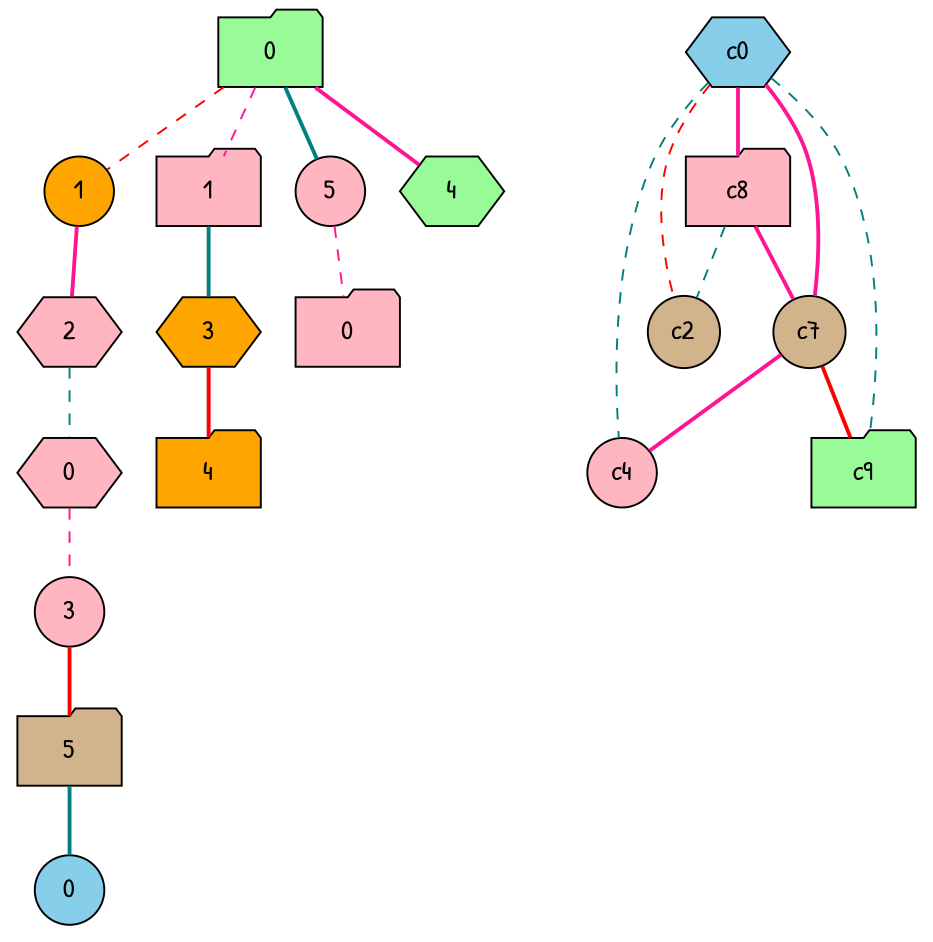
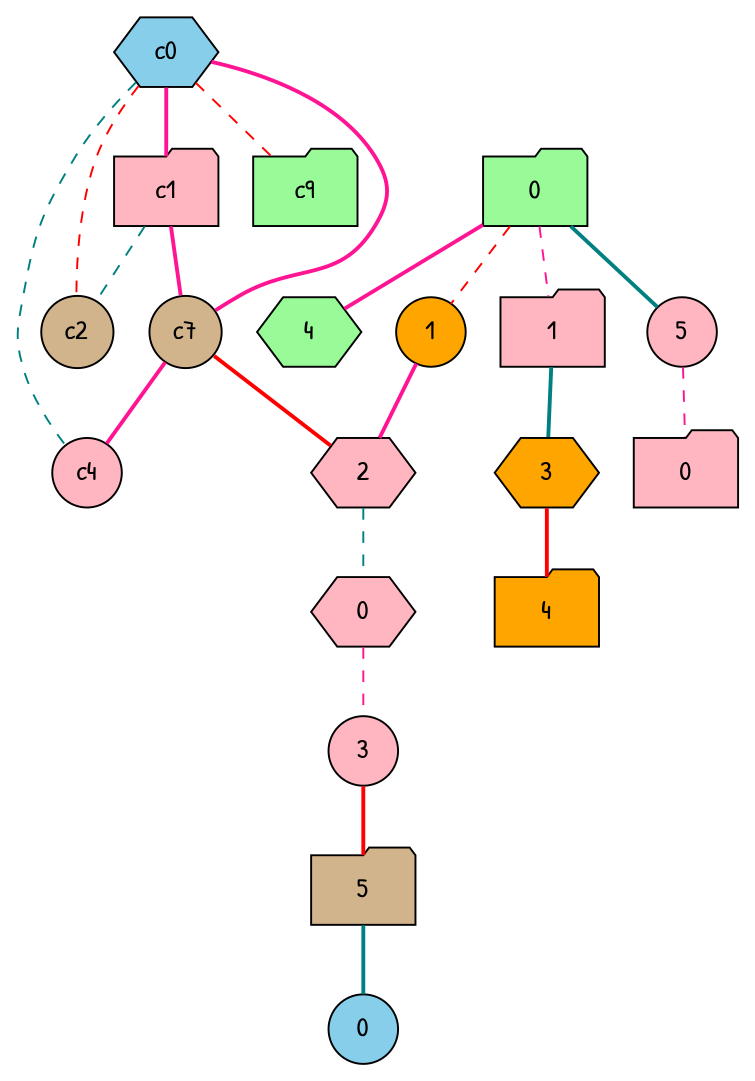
  graph {
    fontname="Patrick Hand"
    node [fillcolor=lightpink fontname="Patrick Hand" shape=folder style=filled]
    edge [color=deeppink fontname="Patrick Hand" style=bold]
    n1 [fillcolor=palegreen label=0]
    n2 [fillcolor=orange label=1 shape=circle]
    n3 [label=1]
    n4 [label=5 shape=circle]
    n5 [fillcolor=palegreen label=4 shape=hexagon]
    n6 [label=2 shape=hexagon]
    n7 [fillcolor=orange label=3 shape=hexagon]
    n8 [label=0]
    n9 [label=0 shape=hexagon]
    n10 [label=3 shape=circle]
    n11 [fillcolor=tan label=5]
    n12 [fillcolor=skyblue label=0 shape=circle]
    n13 [fillcolor=orange label=4]
    c0 [fillcolor=skyblue shape=hexagon]
-   c1 [label=c8]
+   c1
    c2 [fillcolor=tan shape=circle]
    n17 [fillcolor=tan label=c7 shape=circle]
    c4 [shape=circle]
    n19 [fillcolor=palegreen label=c9]
    n1 -- n2 [color=red style=dashed]
    n1 -- n3 [style=dashed]
    n1 -- n4 [color=teal]
    n1 -- n5
    n2 -- n6
    n3 -- n7 [color=teal]
    n4 -- n8 [style=dashed]
    n6 -- n9 [color=teal style=dashed]
    n7 -- n13 [color=red]
    n9 -- n10 [style=dashed]
    n10 -- n11 [color=red]
    n11 -- n12 [color=teal]
    c0 -- c1
    c0 -- c2 [color=red style=dashed]
    c0 -- n17
    c0 -- c4 [color=teal style=dashed]
-   c0 -- n19 [color=teal style=dashed]
+   c0 -- n19 [color=red style=dashed]
    c1 -- c2 [color=teal style=dashed]
    c1 -- n17
    n17 -- c4
-   n17 -- n19 [color=red]
+   n17 -- n6 [color=red]
  }
